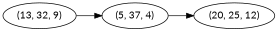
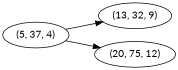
  digraph {
    fontname=Lato
    rankdir=LR
    node [fontname=Lato]
    edge [fontname=Lato]
    "(5, 37, 4)"
    "(13, 32, 9)"
-   "(20, 25, 12)"
-   "(13, 32, 9)" -> "(5, 37, 4)"
+   "(20, 25, 12)" [label="(20, 75, 12)"]
+   "(5, 37, 4)" -> "(13, 32, 9)"
    "(5, 37, 4)" -> "(20, 25, 12)"
  }
